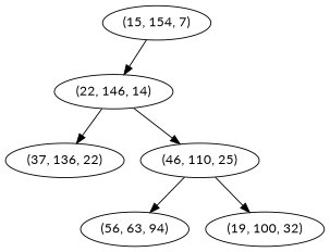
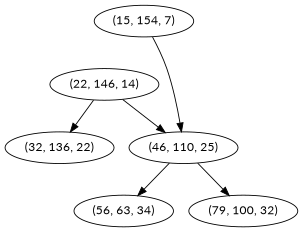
  digraph {
    fontname=Lato
    node [fontname=Lato]
    edge [fontname=Lato]
    "(15, 154, 7)"
    "(22, 146, 14)"
-   "(32, 136, 22)" [label="(37, 136, 22)"]
+   "(32, 136, 22)"
    "(46, 110, 25)"
-   "(56, 63, 34)" [label="(56, 63, 94)"]
-   "(79, 100, 32)" [label="(19, 100, 32)"]
-   "(15, 154, 7)" -> "(22, 146, 14)"
+   "(56, 63, 34)"
+   "(79, 100, 32)"
+   "(15, 154, 7)" -> "(46, 110, 25)"
    "(22, 146, 14)" -> "(32, 136, 22)"
    "(22, 146, 14)" -> "(46, 110, 25)"
    "(46, 110, 25)" -> "(56, 63, 34)"
    "(46, 110, 25)" -> "(79, 100, 32)"
  }
